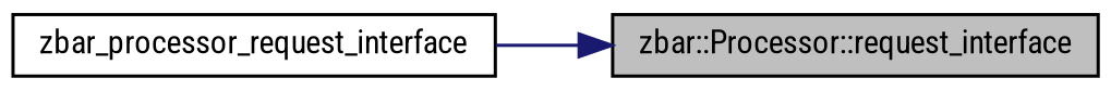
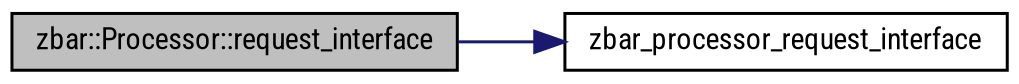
  digraph {
    rankdir=LR
    fontname="Roboto Condensed"
    node [color=black fontname="Roboto Condensed" fontsize=10 shape=record style=filled]
    n1 [fillcolor=grey75 fontcolor=black height=0.2 label="zbar::Processor::request_interface" width=0.4]
    n2 [fillcolor=white height=0.2 label=zbar_processor_request_interface width=0.4]
-   n2 -> n1 [color=midnightblue fontname="Roboto Condensed" fontsize=10 labelfontname=Helvetica labelfontsize=10 style=solid]
+   n1 -> n2 [color=midnightblue fontname="Roboto Condensed" fontsize=10 labelfontname=Helvetica labelfontsize=10 style=solid]
  }
